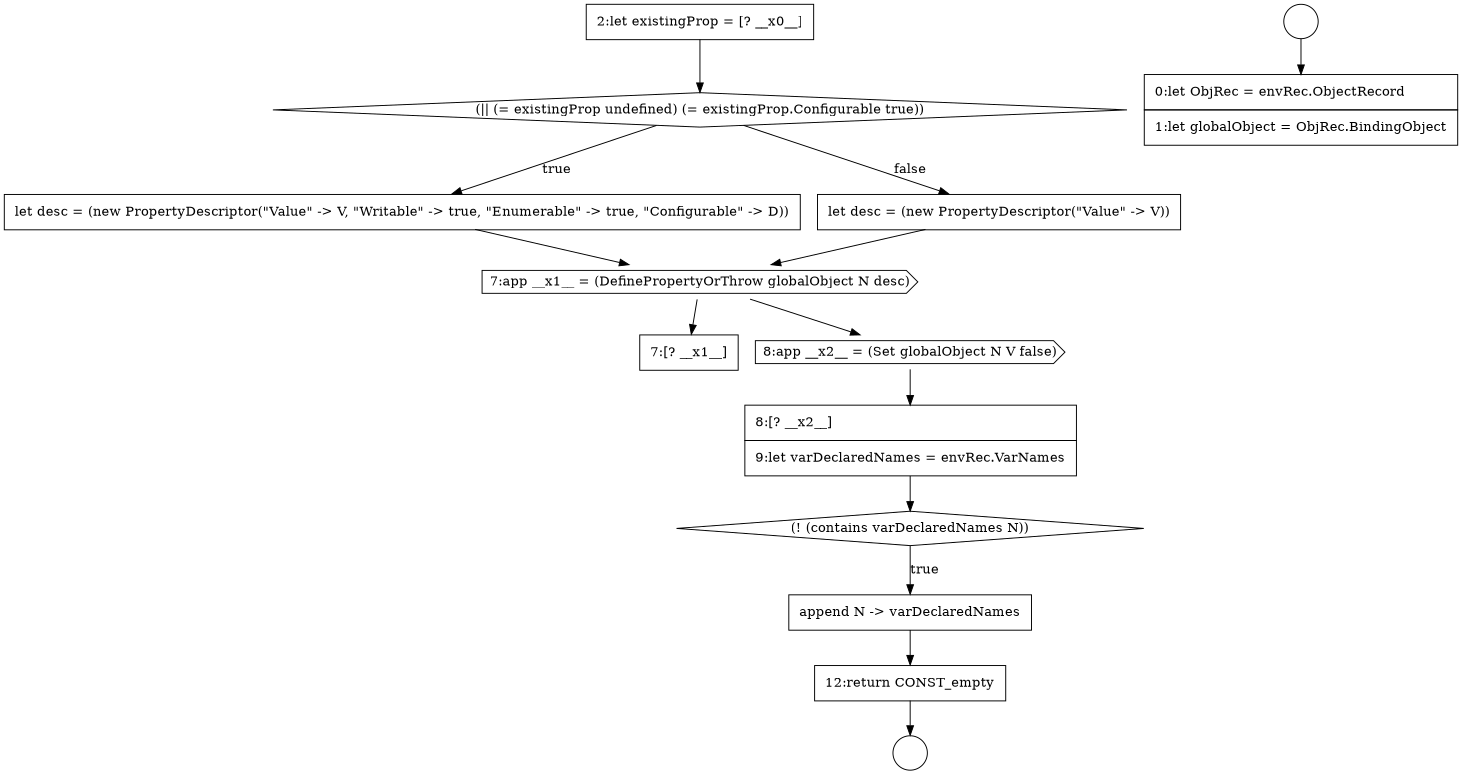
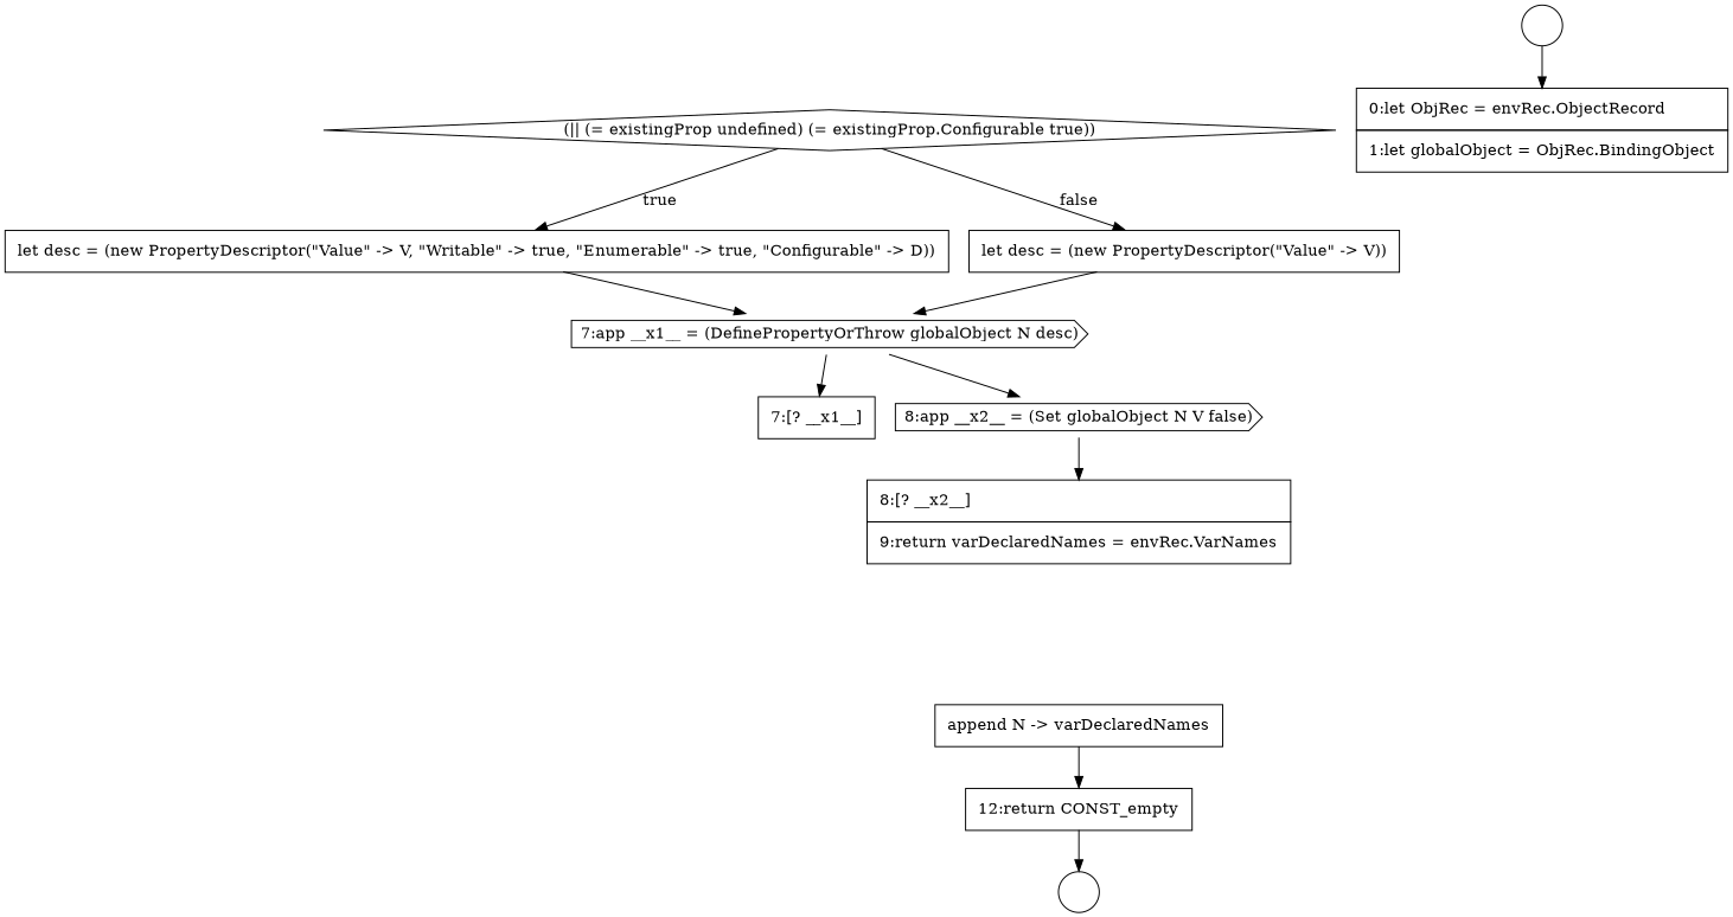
  digraph {
    node [color=black fillcolor=white margin=0 shape=none style=filled]
    edge [color=black]
-   n1 [label=<<font color="black">     <table border="0" cellborder="1" cellspacing="0" cellpadding="10">       <tr><td align="left">8:[? __x2__]</td></tr>       <tr><td align="left">9:let varDeclaredNames = envRec.VarNames</td></tr>     </table>   </font>>]
-   n2 [label=<<font color="black">(! (contains varDeclaredNames N))</font>> shape=diamond margin=""]
+   n1 [label=<<font color="black">     <table border="0" cellborder="1" cellspacing="0" cellpadding="10">       <tr><td align="left">8:[? __x2__]</td></tr>       <tr><td align="left">9:return varDeclaredNames = envRec.VarNames</td></tr>     </table>   </font>>]
    n3 [label=<<font color="black">     <table border="0" cellborder="1" cellspacing="0" cellpadding="10">       <tr><td align="left">append N -&gt; varDeclaredNames</td></tr>     </table>   </font>>]
    n4 [label=<<font color="black">     <table border="0" cellborder="1" cellspacing="0" cellpadding="10">       <tr><td align="left">let desc = (new PropertyDescriptor(&quot;Value&quot; -&gt; V, &quot;Writable&quot; -&gt; true, &quot;Enumerable&quot; -&gt; true, &quot;Configurable&quot; -&gt; D))</td></tr>     </table>   </font>>]
    n5 [label=<<font color="black">7:app __x1__ = (DefinePropertyOrThrow globalObject N desc)</font>> shape=cds margin=""]
    n6 [label=<<font color="black">     <table border="0" cellborder="1" cellspacing="0" cellpadding="10">       <tr><td align="left">7:[? __x1__]</td></tr>     </table>   </font>>]
    n7 [label=<<font color="black">8:app __x2__ = (Set globalObject N V false)</font>> shape=cds margin=""]
-   n8 [label=<<font color="black">     <table border="0" cellborder="1" cellspacing="0" cellpadding="10">       <tr><td align="left">2:let existingProp = [? __x0__]</td></tr>     </table>   </font>>]
    n9 [label=<<font color="black">(|| (= existingProp undefined) (= existingProp.Configurable true))</font>> shape=diamond margin=""]
    n10 [label=<<font color="black">     <table border="0" cellborder="1" cellspacing="0" cellpadding="10">       <tr><td align="left">12:return CONST_empty</td></tr>     </table>   </font>>]
    n11 [label=" " shape=circle margin=""]
    n12 [label=<<font color="black">     <table border="0" cellborder="1" cellspacing="0" cellpadding="10">       <tr><td align="left">let desc = (new PropertyDescriptor(&quot;Value&quot; -&gt; V))</td></tr>     </table>   </font>>]
    n13 [label=<<font color="black">     <table border="0" cellborder="1" cellspacing="0" cellpadding="10">       <tr><td align="left">0:let ObjRec = envRec.ObjectRecord</td></tr>       <tr><td align="left">1:let globalObject = ObjRec.BindingObject</td></tr>     </table>   </font>>]
    n14 [label=" " shape=circle margin=""]
-   n1 -> n2
-   n2 -> n3 [label=<<font color="black">true</font>>]
    n3 -> n10
    n4 -> n5
    n5 -> n6
    n5 -> n7
    n7 -> n1
-   n8 -> n9
    n9 -> n4 [label=<<font color="black">true</font>>]
    n9 -> n12 [label=<<font color="black">false</font>>]
    n10 -> n11
    n12 -> n5
    n14 -> n13
  }
